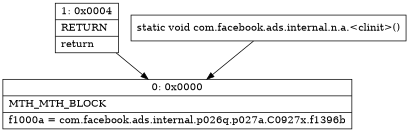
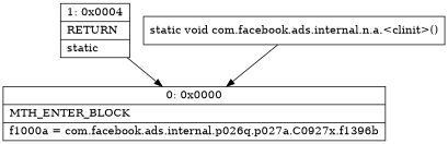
  digraph {
    node [shape=record]
-   n1 [label="{0\:\ 0x0000|MTH_MTH_BLOCK\l|f1000a = com.facebook.ads.internal.p026q.p027a.C0927x.f1396b\l}"]
-   n2 [label="{1\:\ 0x0004|RETURN\l|return\l}"]
+   n1 [label="{0\:\ 0x0000|MTH_ENTER_BLOCK\l|f1000a = com.facebook.ads.internal.p026q.p027a.C0927x.f1396b\l}"]
+   n2 [label="{1\:\ 0x0004|RETURN\l|static\l}"]
    n3 [label="{static void com.facebook.ads.internal.n.a.\<clinit\>() }"]
    n2 -> n1
    n3 -> n1
  }
